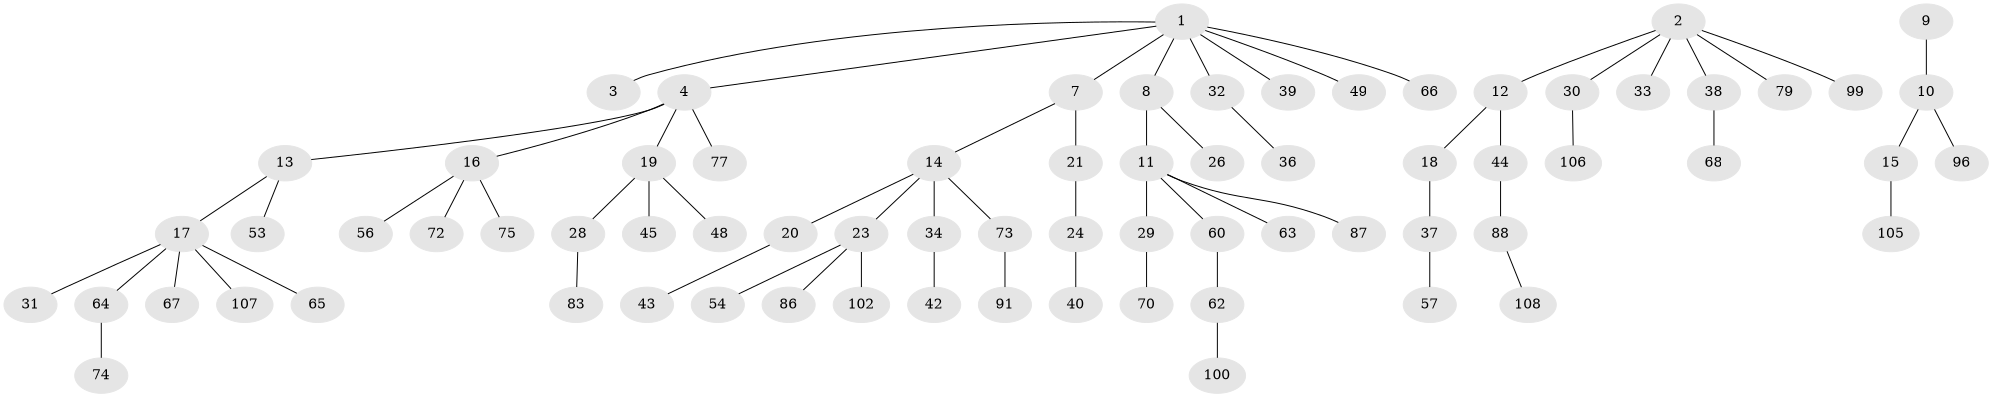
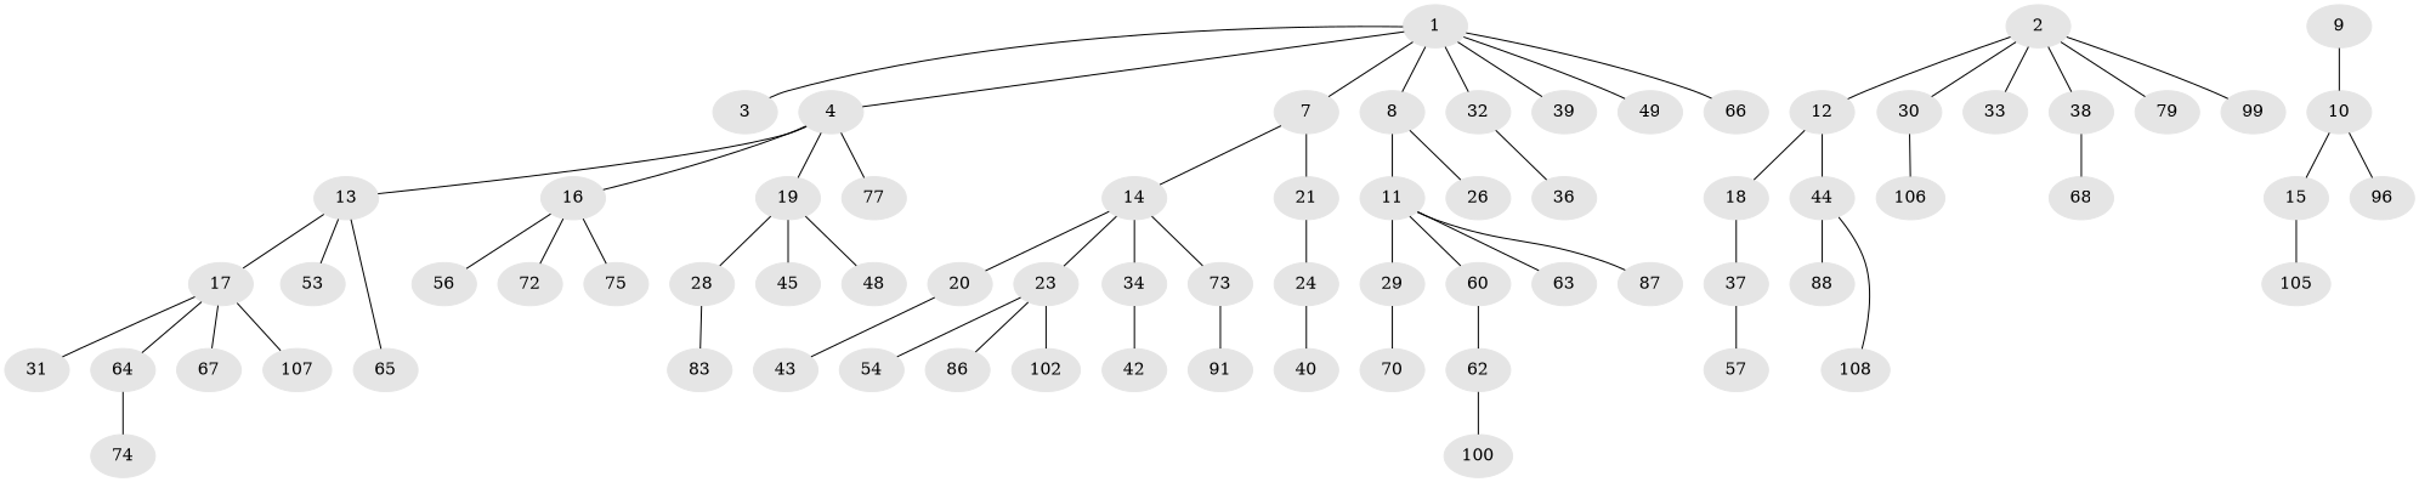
  graph {
    node [color=gray90 style=filled]
    1 [super="+22"]
    3 [super="+80"]
    4 [super="+6"]
    7
    8 [super="+82"]
    32
    39 [super="+94"]
    49
    66 [super="+71"]
    2 [super="+5"]
    12 [super="+55"]
    30
    33
    38 [super="+50"]
    79
    99
    13 [super="+35"]
    16 [super="+47"]
    19 [super="+90"]
    77
    14 [super="+27"]
    21 [super="+25"]
    11 [super="+76"]
    26
    36 [super="+52"]
    18
    44 [super="+97"]
    106
    68 [super="+81"]
    17 [super="+59"]
    53
    65
    56
    72
    75
    28
    45 [super="+85"]
    48 [super="+89"]
    9 [super="+69"]
    10 [super="+103"]
    20
    23 [super="+41"]
    34 [super="+104"]
    73
    24
    29 [super="+46"]
    60
    63 [super="+84"]
    87
    15 [super="+92"]
    96
    105 [super="+110"]
    70
    62 [super="+95"]
    37 [super="+109"]
    n56 [label=88 super="+101"]
    31
    n58 [label=64 super="+64"]
    67
    107
    43 [super="+93"]
    54
    86
    102
    42 [super="+51"]
    91 [super="+98"]
    74
    57 [super="+78"]
    83 [super="+88"]
    40
    108
    100
    1 -- 3
    1 -- 4
    1 -- 7
    1 -- 8
    1 -- 32
    1 -- 39
    1 -- 49
    1 -- 66
    4 -- 13
    4 -- 16
    4 -- 19
    4 -- 77
    7 -- 14
    7 -- 21
    8 -- 11
    8 -- 26
    32 -- 36
    2 -- 12
    2 -- 30
    2 -- 33
    2 -- 38
    2 -- 79
    2 -- 99
    12 -- 18
    12 -- 44
    30 -- 106
    38 -- 68
    13 -- 17
    13 -- 53
-   17 -- 65
+   13 -- 65
    16 -- 56
    16 -- 72
    16 -- 75
    19 -- 28
    19 -- 45
    19 -- 48
    14 -- 20
    14 -- 23
    14 -- 34
    14 -- 73
    21 -- 24
    11 -- 29
    11 -- 60
    11 -- 63
    11 -- 87
    18 -- 37
    44 -- n56
    17 -- 31
    17 -- n58
    17 -- 67
    17 -- 107
    28 -- 83
    9 -- 10
    10 -- 15
    10 -- 96
    20 -- 43
    23 -- 54
    23 -- 86
    23 -- 102
    34 -- 42
    73 -- 91
    24 -- 40
    29 -- 70
    60 -- 62
    15 -- 105
    62 -- 100
    37 -- 57
-   n56 -- 108
+   44 -- 108
    n58 -- 74
  }
